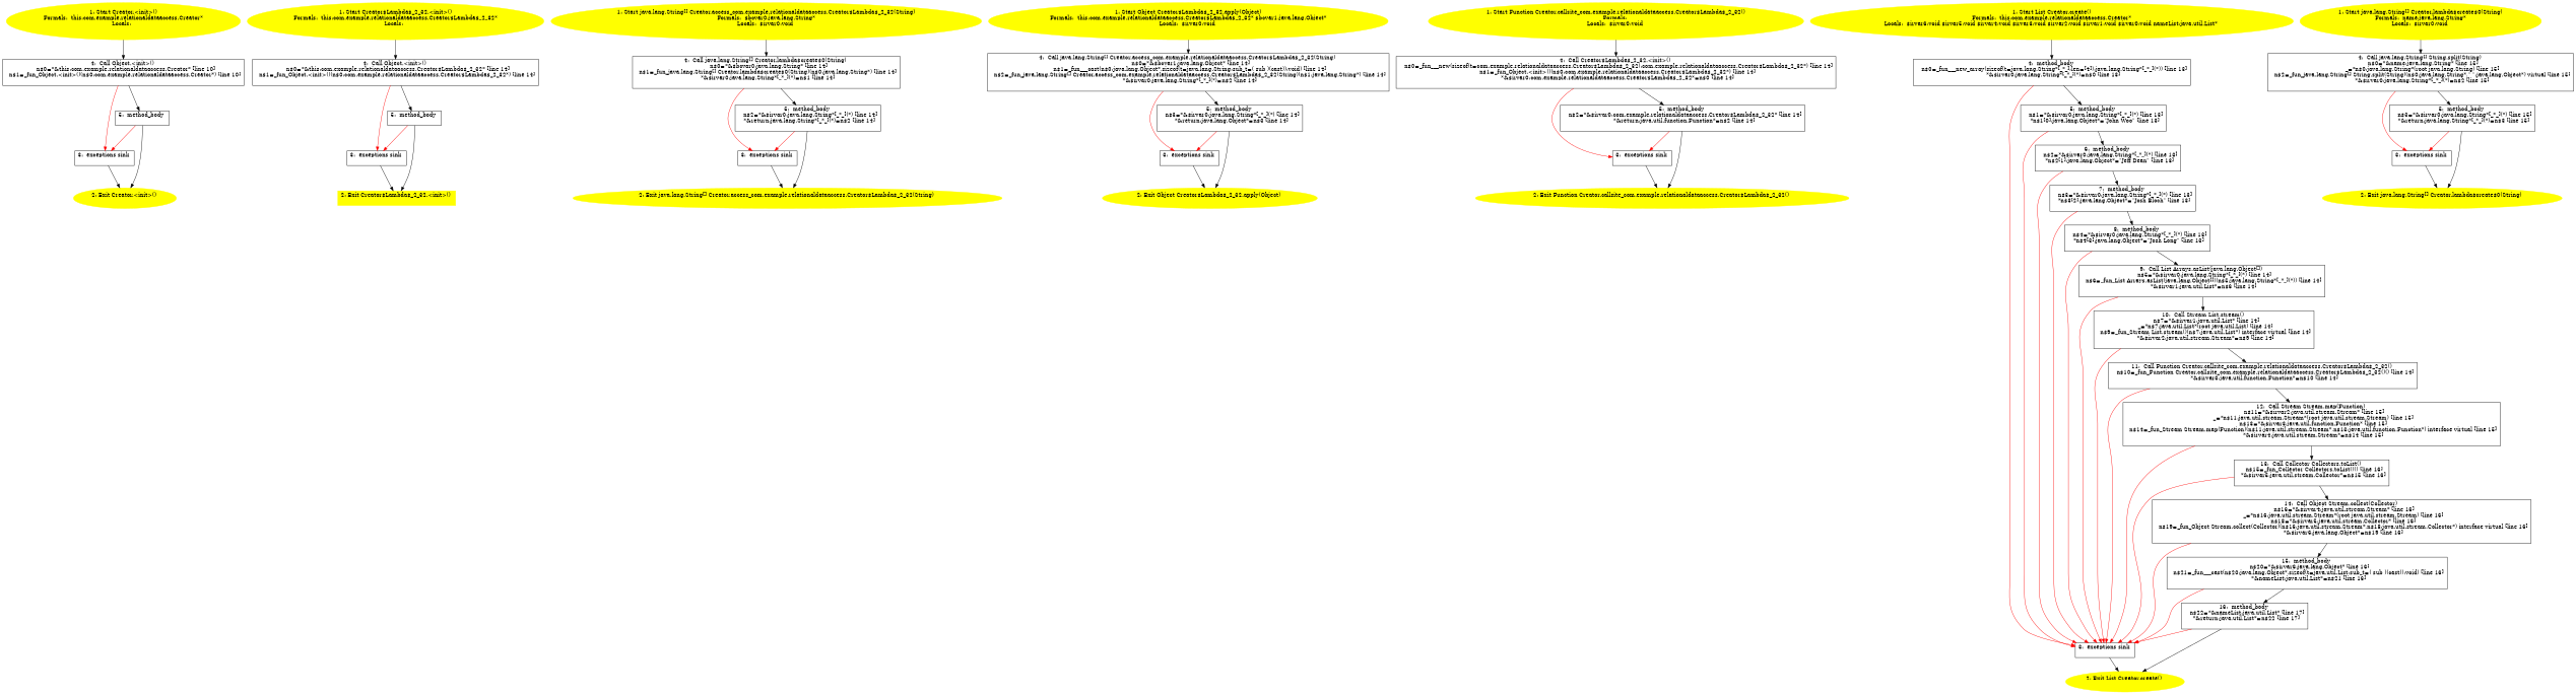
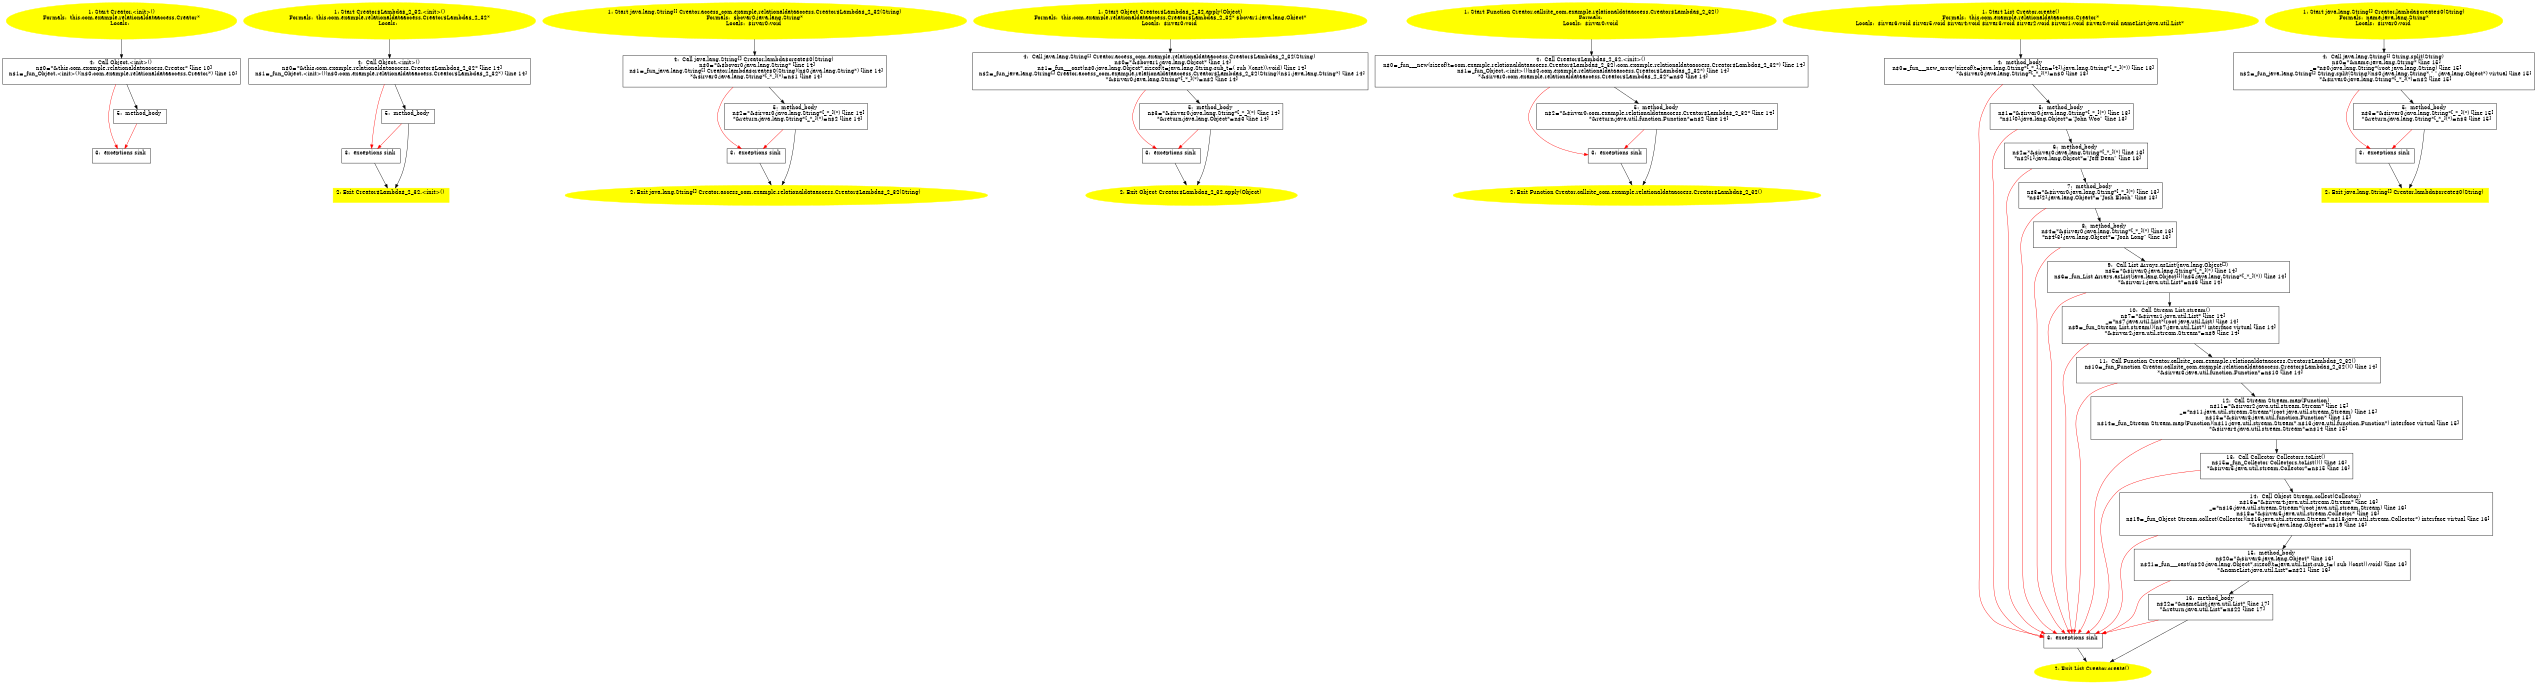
  digraph {
    node [shape=box]
    n1 [color=yellow label="1: Start Creator.<init>()\nFormals:  this:com.example.relationaldataaccess.Creator*\nLocals:  \n  " style=filled shape=""]
    n2 [label="4:  Call Object.<init>() \n   n$0=*&this:com.example.relationaldataaccess.Creator* [line 10]\n  n$1=_fun_Object.<init>()(n$0:com.example.relationaldataaccess.Creator*) [line 10]\n "]
    n3 [label="3:  exceptions sink \n  "]
    n4 [label="5:  method_body \n  "]
-   n5 [color=yellow label="2: Exit Creator.<init>() \n  " style=filled shape=""]
    n6 [color=yellow label="1: Start Creator$Lambda$_2_32.<init>()\nFormals:  this:com.example.relationaldataaccess.Creator$Lambda$_2_32*\nLocals:  \n  " style=filled shape=""]
    n7 [label="4:  Call Object.<init>() \n   n$0=*&this:com.example.relationaldataaccess.Creator$Lambda$_2_32* [line 14]\n  n$1=_fun_Object.<init>()(n$0:com.example.relationaldataaccess.Creator$Lambda$_2_32*) [line 14]\n "]
    n8 [label="3:  exceptions sink \n  "]
    n9 [label="5:  method_body \n  "]
    n10 [color=yellow label="2: Exit Creator$Lambda$_2_32.<init>() \n  " style=filled]
    n11 [color=yellow label="1: Start java.lang.String[] Creator.access_com.example.relationaldataaccess.Creator$Lambda$_2_32(String)\nFormals:  $bcvar0:java.lang.String*\nLocals:  $irvar0:void \n  " style=filled shape=""]
    n12 [label="4:  Call java.lang.String[] Creator.lambda$create$0(String) \n   n$0=*&$bcvar0:java.lang.String* [line 14]\n  n$1=_fun_java.lang.String[] Creator.lambda$create$0(String)(n$0:java.lang.String*) [line 14]\n  *&$irvar0:java.lang.String*[_*_](*)=n$1 [line 14]\n "]
    n13 [label="3:  exceptions sink \n  "]
    n14 [label="5:  method_body \n   n$2=*&$irvar0:java.lang.String*[_*_](*) [line 14]\n  *&return:java.lang.String*[_*_](*)=n$2 [line 14]\n "]
    n15 [color=yellow label="2: Exit java.lang.String[] Creator.access_com.example.relationaldataaccess.Creator$Lambda$_2_32(String) \n  " style=filled shape=""]
    n16 [color=yellow label="1: Start Object Creator$Lambda$_2_32.apply(Object)\nFormals:  this:com.example.relationaldataaccess.Creator$Lambda$_2_32* $bcvar1:java.lang.Object*\nLocals:  $irvar0:void \n  " style=filled shape=""]
    n17 [label="4:  Call java.lang.String[] Creator.access_com.example.relationaldataaccess.Creator$Lambda$_2_32(String) \n   n$0=*&$bcvar1:java.lang.Object* [line 14]\n  n$1=_fun___cast(n$0:java.lang.Object*,sizeof(t=java.lang.String;sub_t=( sub )(cast)):void) [line 14]\n  n$2=_fun_java.lang.String[] Creator.access_com.example.relationaldataaccess.Creator$Lambda$_2_32(String)(n$1:java.lang.String*) [line 14]\n  *&$irvar0:java.lang.String*[_*_](*)=n$2 [line 14]\n "]
    n18 [label="3:  exceptions sink \n  "]
    n19 [label="5:  method_body \n   n$3=*&$irvar0:java.lang.String*[_*_](*) [line 14]\n  *&return:java.lang.Object*=n$3 [line 14]\n "]
    n20 [color=yellow label="2: Exit Object Creator$Lambda$_2_32.apply(Object) \n  " style=filled shape=""]
    n21 [color=yellow label="1: Start Function Creator.callsite_com.example.relationaldataaccess.Creator$Lambda$_2_32()\nFormals: \nLocals:  $irvar0:void \n  " style=filled shape=""]
    n22 [label="4:  Call Creator$Lambda$_2_32.<init>() \n   n$0=_fun___new(sizeof(t=com.example.relationaldataaccess.Creator$Lambda$_2_32):com.example.relationaldataaccess.Creator$Lambda$_2_32*) [line 14]\n  n$1=_fun_Object.<init>()(n$0:com.example.relationaldataaccess.Creator$Lambda$_2_32*) [line 14]\n  *&$irvar0:com.example.relationaldataaccess.Creator$Lambda$_2_32*=n$0 [line 14]\n "]
    n23 [label="3:  exceptions sink \n  "]
    n24 [label="5:  method_body \n   n$2=*&$irvar0:com.example.relationaldataaccess.Creator$Lambda$_2_32* [line 14]\n  *&return:java.util.function.Function*=n$2 [line 14]\n "]
    n25 [color=yellow label="2: Exit Function Creator.callsite_com.example.relationaldataaccess.Creator$Lambda$_2_32() \n  " style=filled shape=""]
    n26 [color=yellow label="1: Start List Creator.create()\nFormals:  this:com.example.relationaldataaccess.Creator*\nLocals:  $irvar6:void $irvar5:void $irvar4:void $irvar3:void $irvar2:void $irvar1:void $irvar0:void nameList:java.util.List* \n  " style=filled shape=""]
    n27 [label="4:  method_body \n   n$0=_fun___new_array(sizeof(t=java.lang.String*[_*_];len=[4]):java.lang.String*[_*_](*)) [line 13]\n  *&$irvar0:java.lang.String*[_*_](*)=n$0 [line 13]\n "]
    n28 [label="3:  exceptions sink \n  "]
    n29 [label="5:  method_body \n   n$1=*&$irvar0:java.lang.String*[_*_](*) [line 13]\n  *n$1[0]:java.lang.Object*=\"John Woo\" [line 13]\n "]
    n30 [color=yellow label="2: Exit List Creator.create() \n  " style=filled shape=""]
    n31 [label="6:  method_body \n   n$2=*&$irvar0:java.lang.String*[_*_](*) [line 13]\n  *n$2[1]:java.lang.Object*=\"Jeff Dean\" [line 13]\n "]
    n32 [label="7:  method_body \n   n$3=*&$irvar0:java.lang.String*[_*_](*) [line 13]\n  *n$3[2]:java.lang.Object*=\"Josh Bloch\" [line 13]\n "]
    n33 [label="8:  method_body \n   n$4=*&$irvar0:java.lang.String*[_*_](*) [line 13]\n  *n$4[3]:java.lang.Object*=\"Josh Long\" [line 13]\n "]
    n34 [label="9:  Call List Arrays.asList(java.lang.Object[]) \n   n$5=*&$irvar0:java.lang.String*[_*_](*) [line 14]\n  n$6=_fun_List Arrays.asList(java.lang.Object[])(n$5:java.lang.String*[_*_](*)) [line 14]\n  *&$irvar1:java.util.List*=n$6 [line 14]\n "]
    n35 [label="10:  Call Stream List.stream() \n   n$7=*&$irvar1:java.util.List* [line 14]\n  _=*n$7:java.util.List*(root java.util.List) [line 14]\n  n$9=_fun_Stream List.stream()(n$7:java.util.List*) interface virtual [line 14]\n  *&$irvar2:java.util.stream.Stream*=n$9 [line 14]\n "]
    n36 [label="11:  Call Function Creator.callsite_com.example.relationaldataaccess.Creator$Lambda$_2_32() \n   n$10=_fun_Function Creator.callsite_com.example.relationaldataaccess.Creator$Lambda$_2_32()() [line 14]\n  *&$irvar3:java.util.function.Function*=n$10 [line 14]\n "]
    n37 [label="12:  Call Stream Stream.map(Function) \n   n$11=*&$irvar2:java.util.stream.Stream* [line 15]\n  _=*n$11:java.util.stream.Stream*(root java.util.stream.Stream) [line 15]\n  n$13=*&$irvar3:java.util.function.Function* [line 15]\n  n$14=_fun_Stream Stream.map(Function)(n$11:java.util.stream.Stream*,n$13:java.util.function.Function*) interface virtual [line 15]\n  *&$irvar4:java.util.stream.Stream*=n$14 [line 15]\n "]
    n38 [label="13:  Call Collector Collectors.toList() \n   n$15=_fun_Collector Collectors.toList()() [line 16]\n  *&$irvar5:java.util.stream.Collector*=n$15 [line 16]\n "]
    n39 [label="14:  Call Object Stream.collect(Collector) \n   n$16=*&$irvar4:java.util.stream.Stream* [line 16]\n  _=*n$16:java.util.stream.Stream*(root java.util.stream.Stream) [line 16]\n  n$18=*&$irvar5:java.util.stream.Collector* [line 16]\n  n$19=_fun_Object Stream.collect(Collector)(n$16:java.util.stream.Stream*,n$18:java.util.stream.Collector*) interface virtual [line 16]\n  *&$irvar6:java.lang.Object*=n$19 [line 16]\n "]
    n40 [label="15:  method_body \n   n$20=*&$irvar6:java.lang.Object* [line 16]\n  n$21=_fun___cast(n$20:java.lang.Object*,sizeof(t=java.util.List;sub_t=( sub )(cast)):void) [line 16]\n  *&nameList:java.util.List*=n$21 [line 16]\n "]
    n41 [label="16:  method_body \n   n$22=*&nameList:java.util.List* [line 17]\n  *&return:java.util.List*=n$22 [line 17]\n "]
    n42 [color=yellow label="1: Start java.lang.String[] Creator.lambda$create$0(String)\nFormals:  name:java.lang.String*\nLocals:  $irvar0:void \n  " style=filled shape=""]
    n43 [label="4:  Call java.lang.String[] String.split(String) \n   n$0=*&name:java.lang.String* [line 15]\n  _=*n$0:java.lang.String*(root java.lang.String) [line 15]\n  n$2=_fun_java.lang.String[] String.split(String)(n$0:java.lang.String*,\" \":java.lang.Object*) virtual [line 15]\n  *&$irvar0:java.lang.String*[_*_](*)=n$2 [line 15]\n "]
    n44 [label="3:  exceptions sink \n  "]
    n45 [label="5:  method_body \n   n$3=*&$irvar0:java.lang.String*[_*_](*) [line 15]\n  *&return:java.lang.String*[_*_](*)=n$3 [line 15]\n "]
-   n46 [color=yellow label="2: Exit java.lang.String[] Creator.lambda$create$0(String) \n  " style=filled shape=""]
+   n46 [color=yellow label="2: Exit java.lang.String[] Creator.lambda$create$0(String) \n  " style=filled]
    n1 -> n2
    n2 -> n3 [color=red]
    n2 -> n4
-   n3 -> n5
    n4 -> n3 [color=red]
-   n4 -> n5
    n6 -> n7
    n7 -> n8 [color=red]
    n7 -> n9
    n8 -> n10
    n9 -> n8 [color=red]
    n9 -> n10
    n11 -> n12
    n12 -> n13 [color=red]
    n12 -> n14
    n13 -> n15
    n14 -> n13 [color=red]
    n14 -> n15
    n16 -> n17
    n17 -> n18 [color=red]
    n17 -> n19
    n18 -> n20
    n19 -> n18 [color=red]
    n19 -> n20
    n21 -> n22
    n22 -> n23 [color=red]
    n22 -> n24
    n23 -> n25
    n24 -> n23 [color=red]
    n24 -> n25
    n26 -> n27
    n27 -> n28 [color=red]
    n27 -> n29
    n28 -> n30
    n29 -> n28 [color=red]
    n29 -> n31
    n31 -> n28 [color=red]
    n31 -> n32
    n32 -> n28 [color=red]
    n32 -> n33
    n33 -> n28 [color=red]
    n33 -> n34
    n34 -> n28 [color=red]
    n34 -> n35
    n35 -> n28 [color=red]
    n35 -> n36
    n36 -> n28 [color=red]
    n36 -> n37
    n37 -> n28 [color=red]
    n37 -> n38
    n38 -> n28 [color=red]
    n38 -> n39
    n39 -> n28 [color=red]
    n39 -> n40
    n40 -> n28 [color=red]
    n40 -> n41
    n41 -> n28 [color=red]
    n41 -> n30
    n42 -> n43
    n43 -> n44 [color=red]
    n43 -> n45
    n44 -> n46
    n45 -> n44 [color=red]
    n45 -> n46
  }
